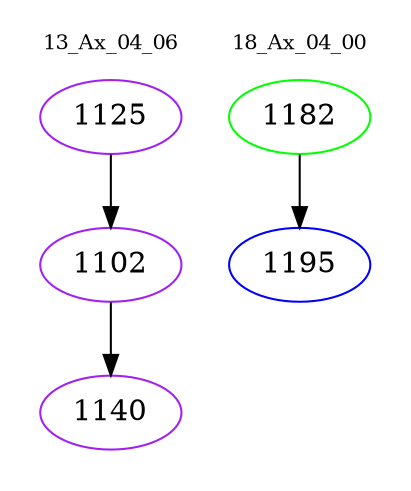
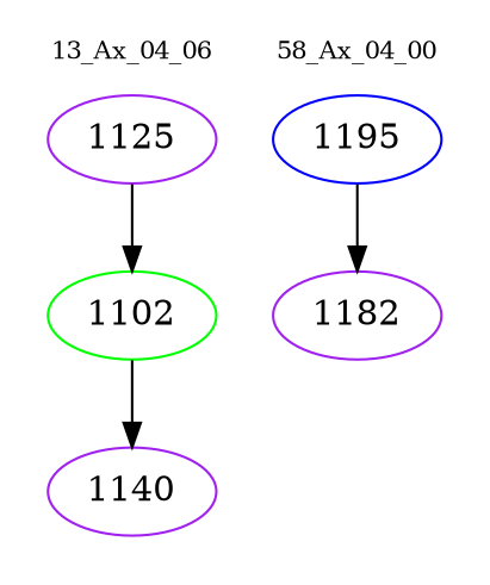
  digraph {
    node [color=purple]
    edge [color=black]
    n1 [label=1125]
-   n2 [label=1102]
+   n2 [color=green label=1102]
    n3 [label=1140]
-   n4 [color=green label=1182]
+   n4 [label=1182]
    n5 [color=blue label=1195]
    subgraph cluster_1 {
      color=white
      fontsize=10
      label="13_Ax_04_06"
      n1
      n2
      n3
    }
    subgraph cluster_2 {
      color=white
      fontsize=10
-     label="18_Ax_04_00"
+     label="58_Ax_04_00"
      n4
      n5
    }
    n1 -> n2
    n2 -> n3
-   n4 -> n5
+   n5 -> n4
  }
